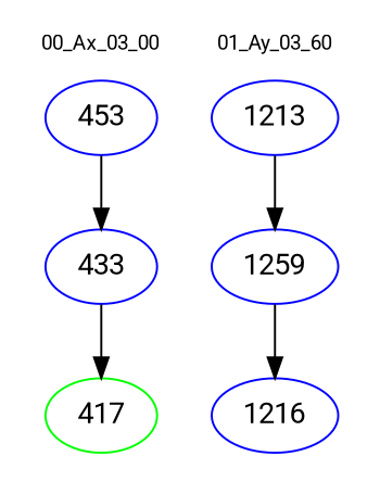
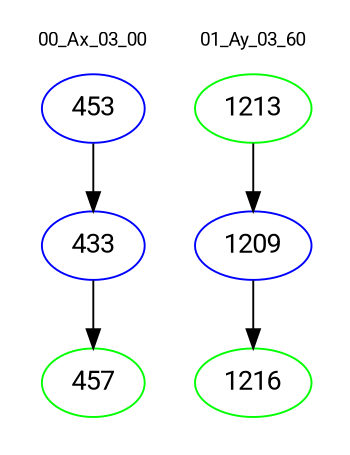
  digraph {
    fontname=Roboto
    node [color=blue fontname=Roboto]
    edge [color=black fontname=Roboto]
    n1 [label=453]
    n2 [label=433]
-   n3 [color=green label=417]
-   n4 [label=1213]
-   n5 [label=1259]
-   n6 [label=1216]
+   n3 [color=green label=457]
+   n4 [color=green label=1213]
+   n5 [label=1209]
+   n6 [color=green label=1216]
    subgraph cluster_1 {
      color=white
      fontsize=10
      label="00_Ax_03_00"
      n1
      n2
      n3
    }
    subgraph cluster_2 {
      color=white
      fontsize=10
      label="01_Ay_03_60"
      n4
      n5
      n6
    }
    n1 -> n2
    n2 -> n3
    n4 -> n5
    n5 -> n6
  }
